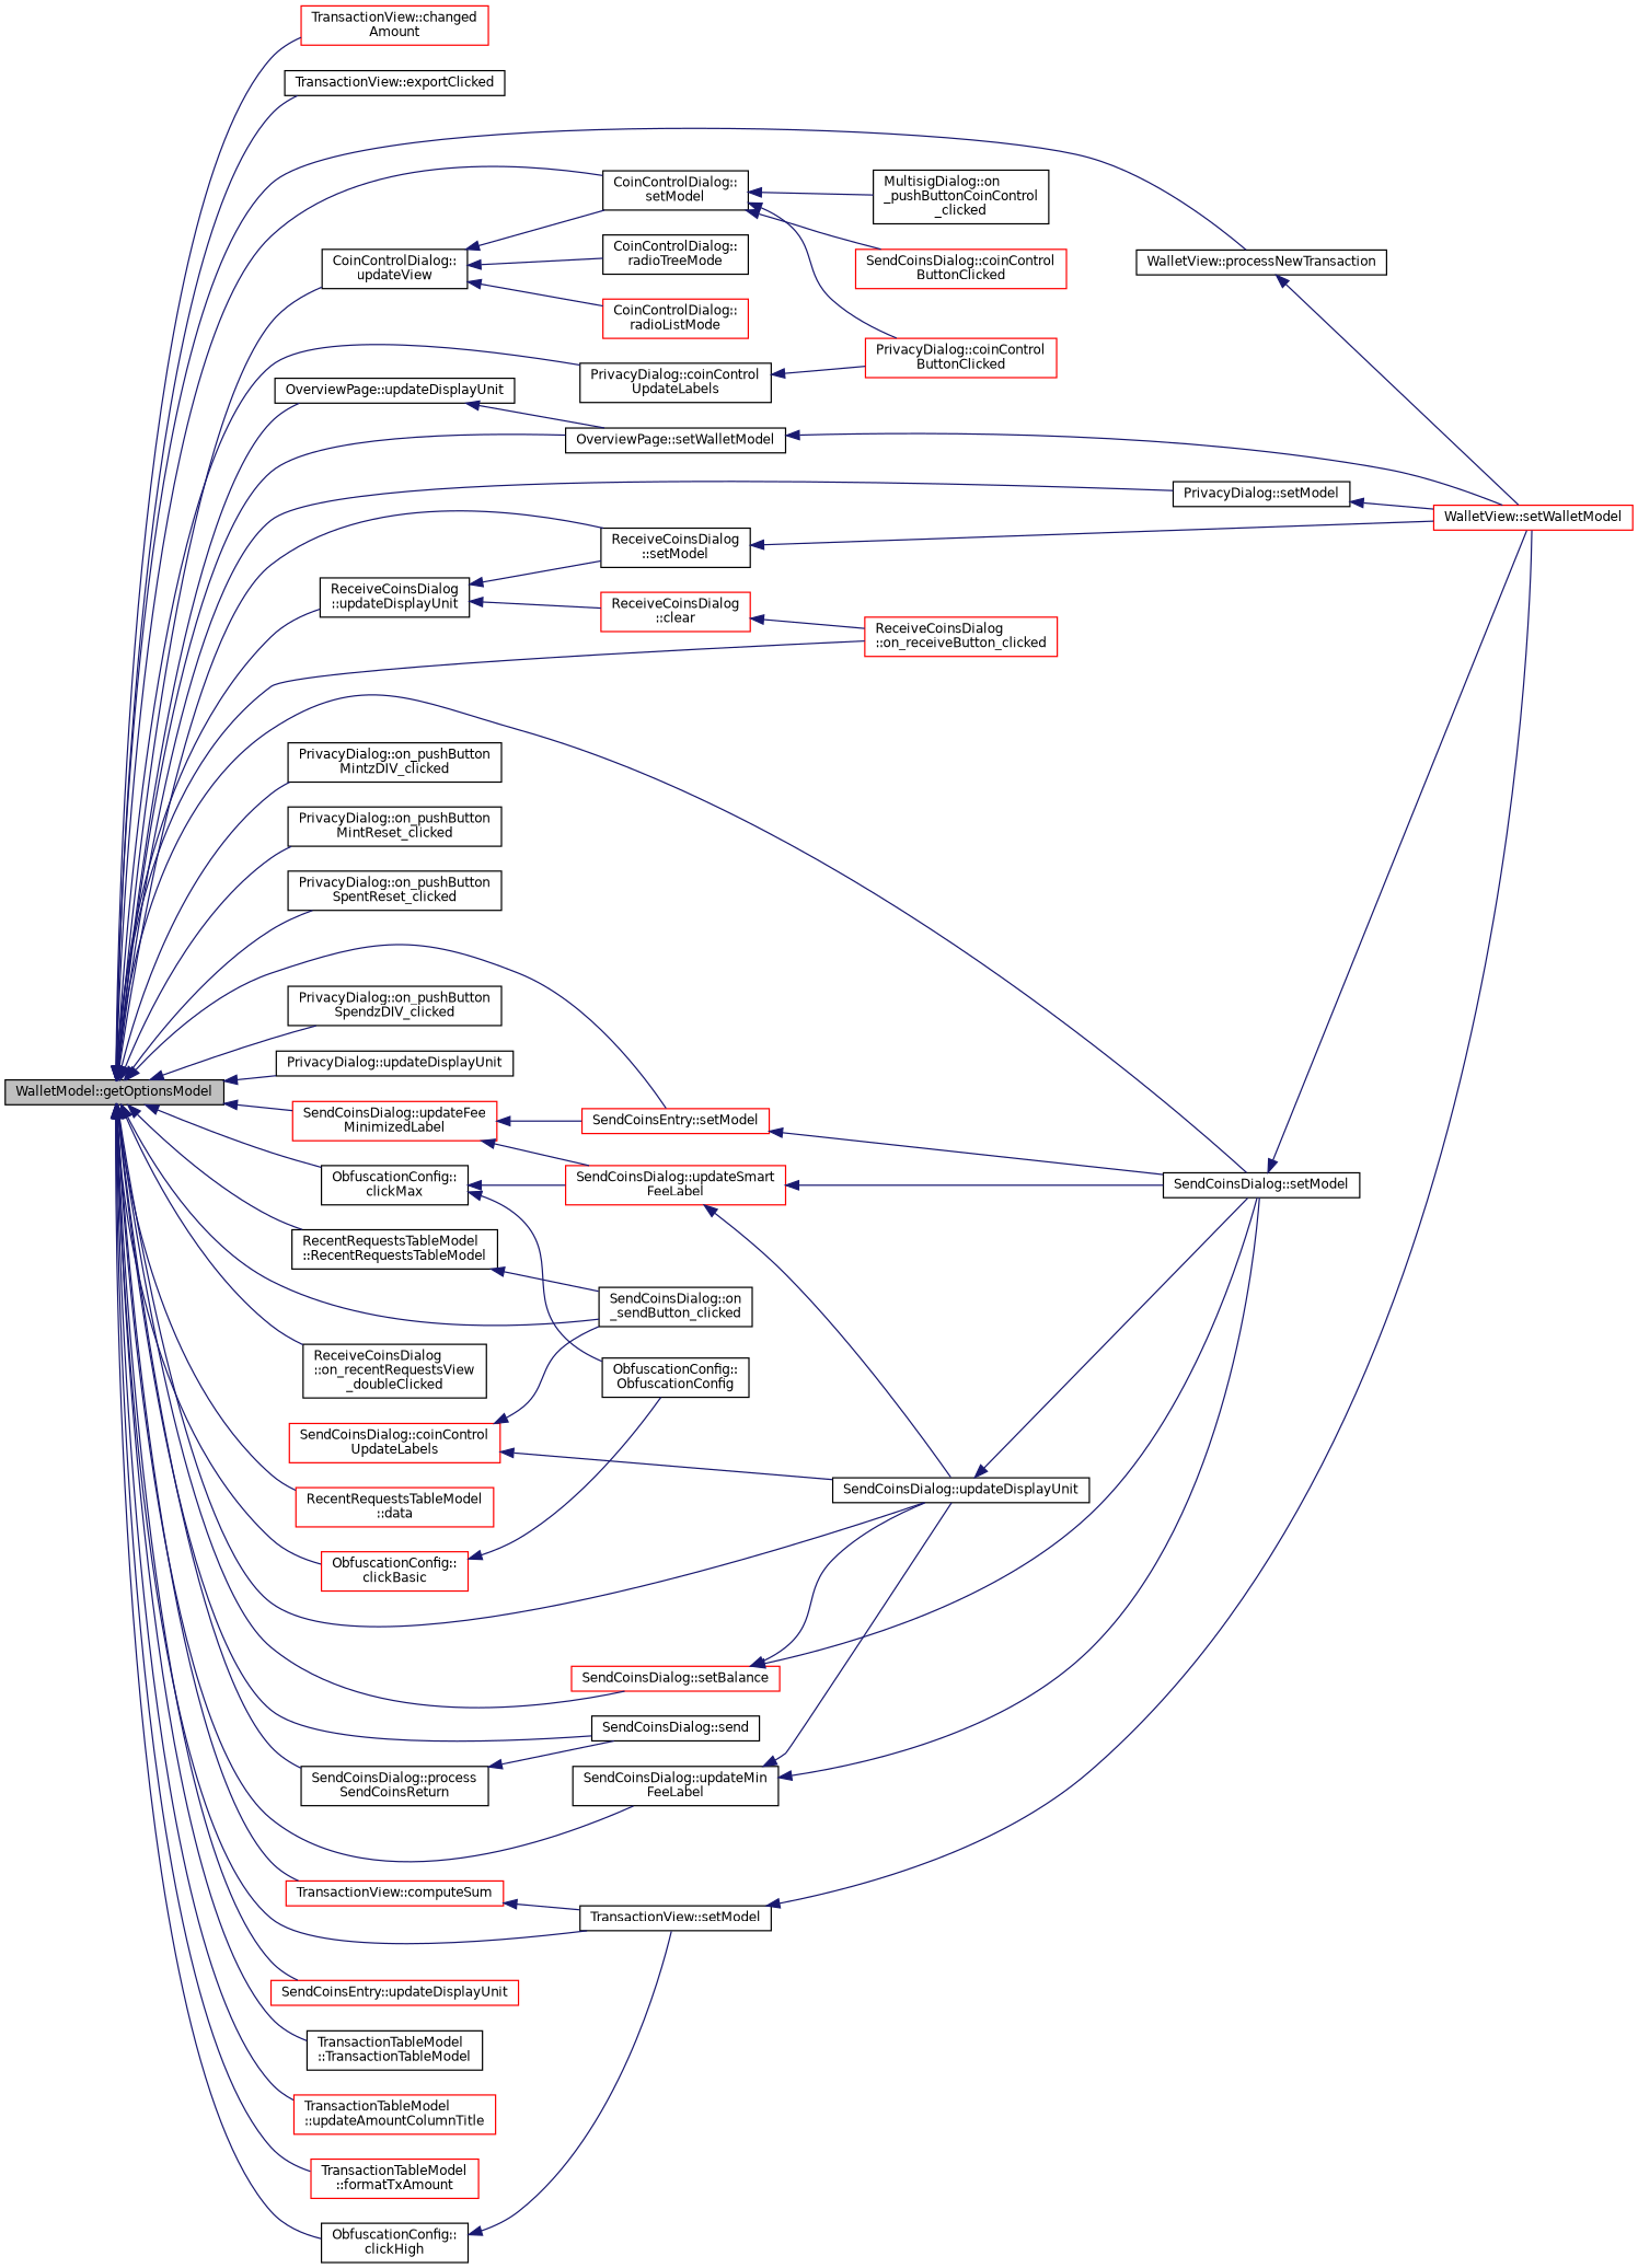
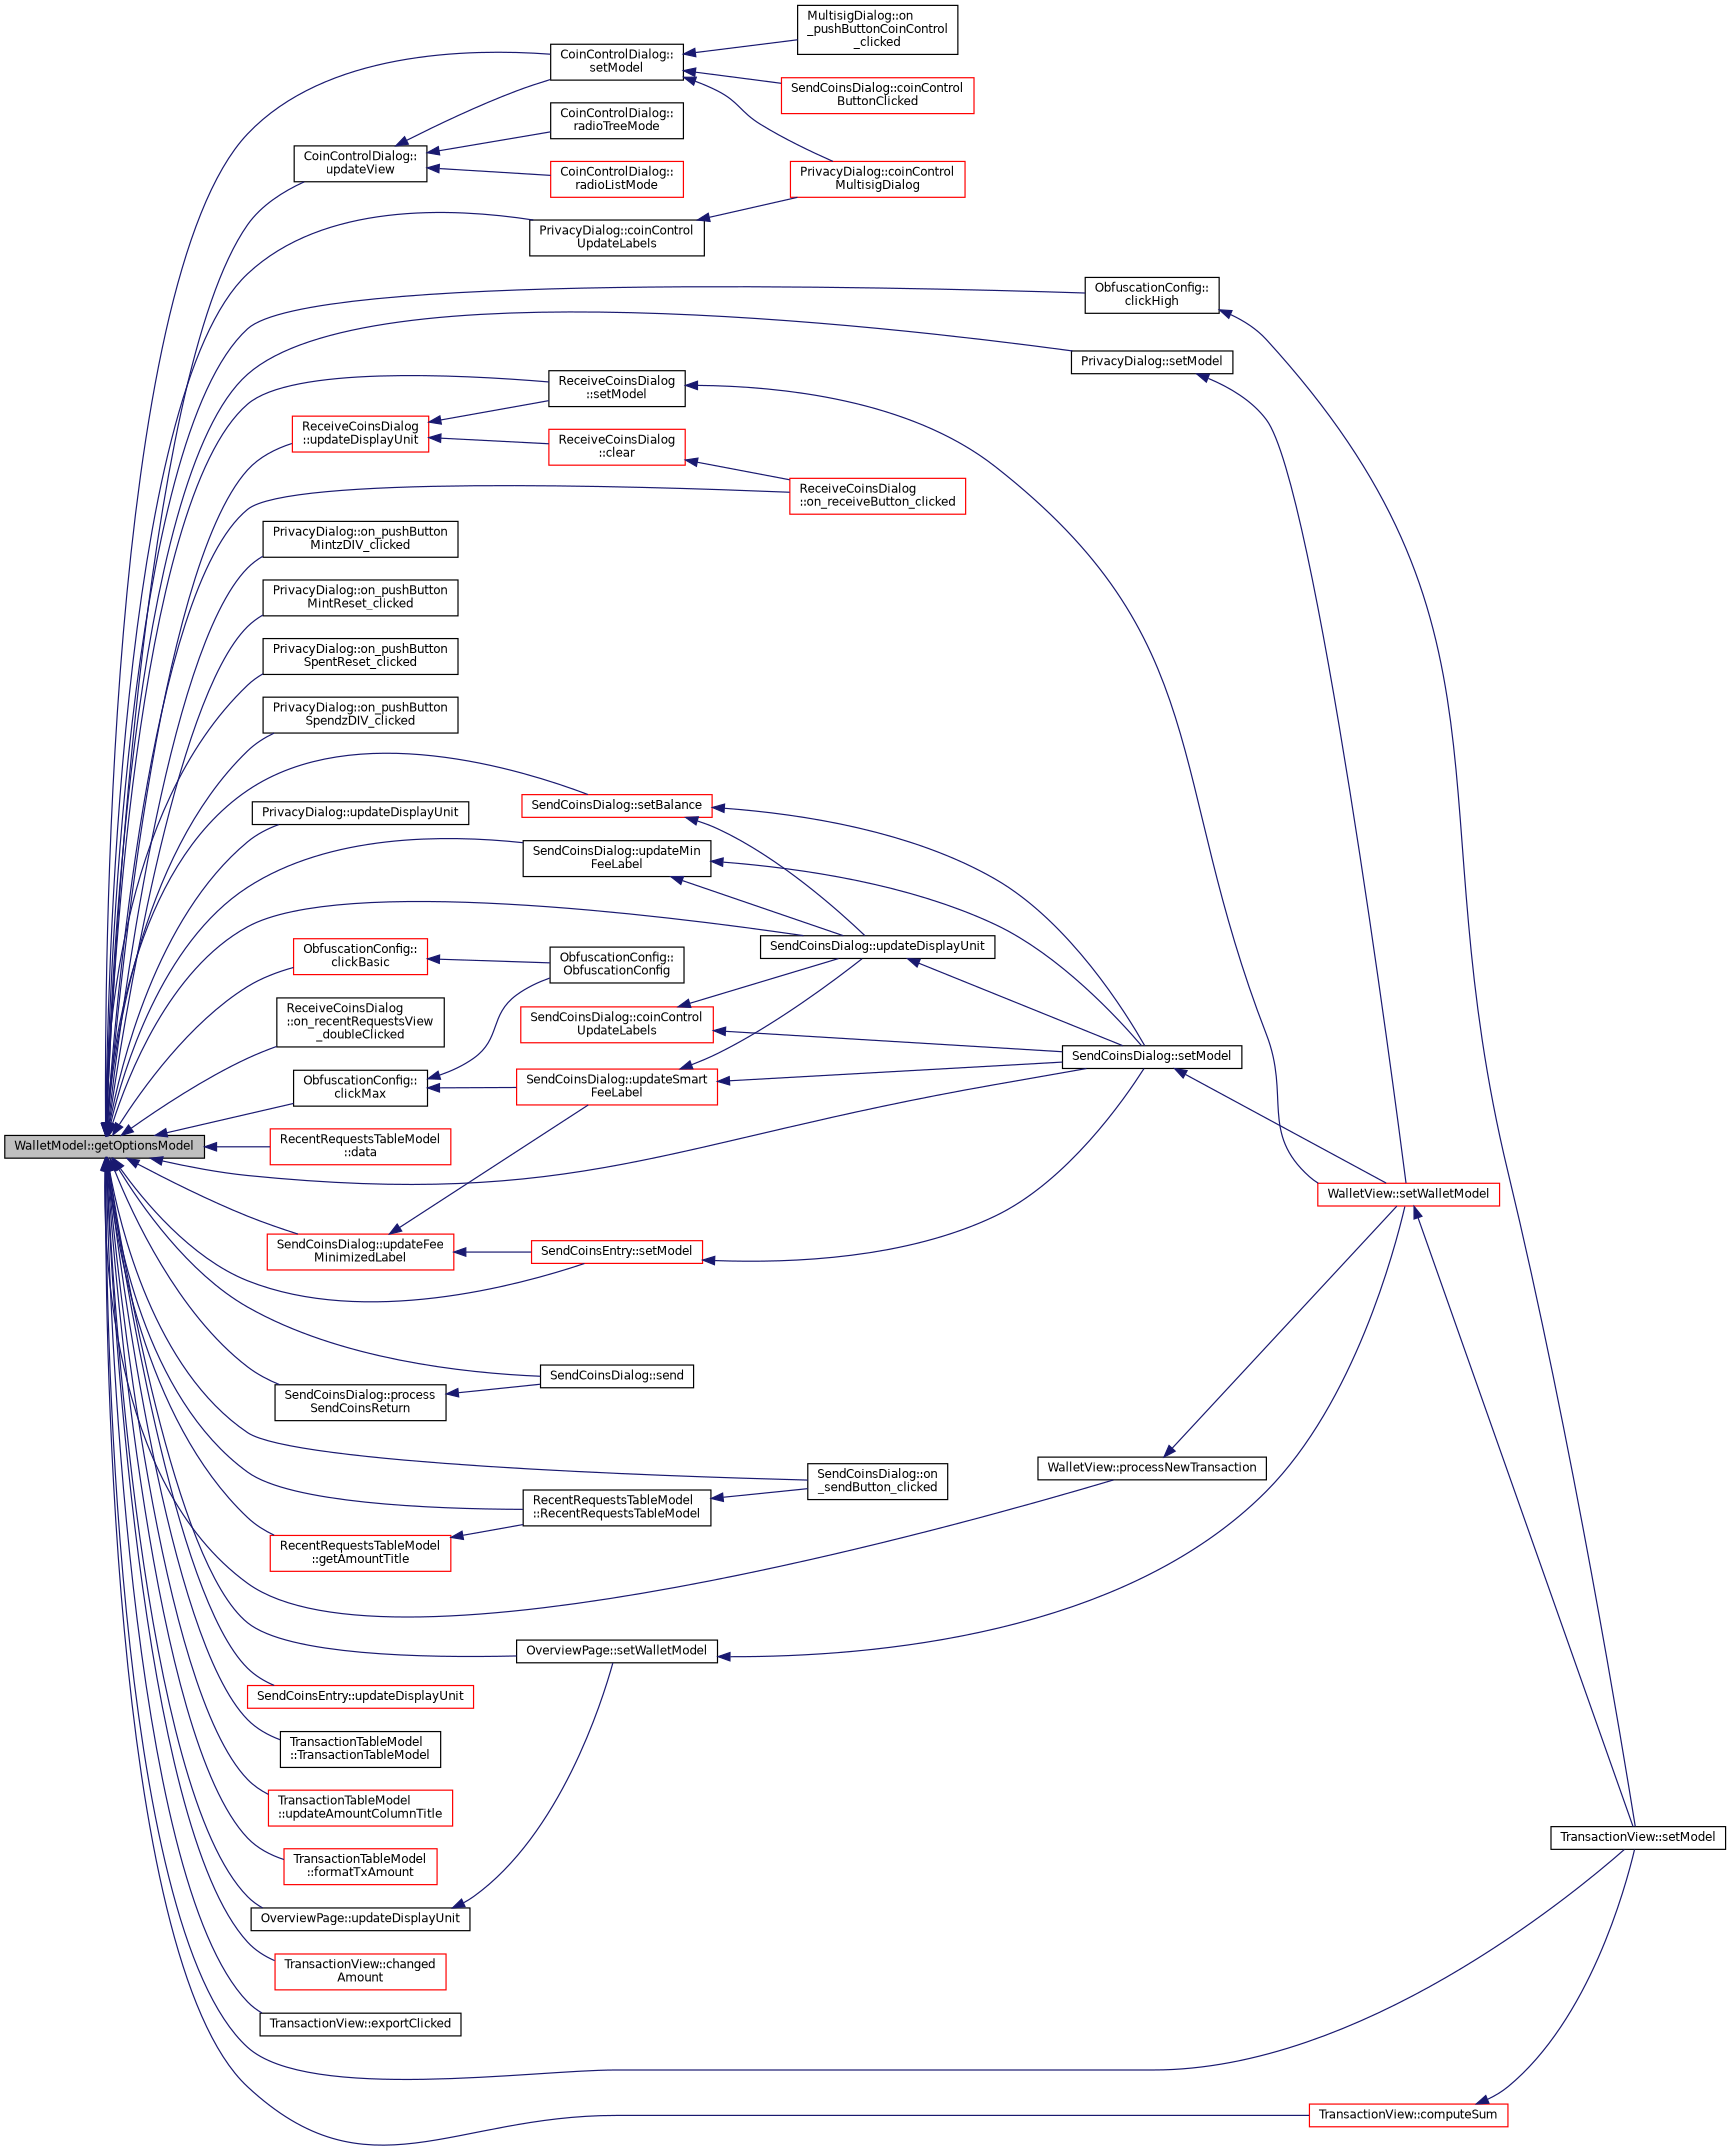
  digraph {
    rankdir=LR
    node [color=black fillcolor=white fontname=Helvetica fontsize=10 shape=record style=filled]
    edge [color=midnightblue dir=back fontname=Helvetica fontsize=10 labelfontname=Helvetica labelfontsize=10 style=solid]
    n1 [fillcolor=grey75 fontcolor=black height=0.2 label="WalletModel::getOptionsModel" width=0.4]
    n2 [height=0.2 label="CoinControlDialog::\lsetModel" width=0.4]
    n3 [height=0.2 label="CoinControlDialog::\lupdateView" width=0.4]
    n4 [color=red height=0.2 label="ObfuscationConfig::\lclickBasic" width=0.4]
    n5 [height=0.2 label="ObfuscationConfig::\lclickHigh" width=0.4]
    n6 [height=0.2 label="ObfuscationConfig::\lclickMax" width=0.4]
    n7 [height=0.2 label="OverviewPage::setWalletModel" width=0.4]
    n8 [height=0.2 label="OverviewPage::updateDisplayUnit" width=0.4]
    n9 [height=0.2 label="PrivacyDialog::setModel" width=0.4]
    n10 [height=0.2 label="PrivacyDialog::on_pushButton\lMintzDIV_clicked" width=0.4]
    n11 [height=0.2 label="PrivacyDialog::on_pushButton\lMintReset_clicked" width=0.4]
    n12 [height=0.2 label="PrivacyDialog::on_pushButton\lSpentReset_clicked" width=0.4]
    n13 [height=0.2 label="PrivacyDialog::on_pushButton\lSpendzDIV_clicked" width=0.4]
    n14 [height=0.2 label="PrivacyDialog::coinControl\lUpdateLabels" width=0.4]
    n15 [height=0.2 label="PrivacyDialog::updateDisplayUnit" width=0.4]
    n16 [height=0.2 label="ReceiveCoinsDialog\l::setModel" width=0.4]
-   n17 [height=0.2 label="ReceiveCoinsDialog\l::updateDisplayUnit" width=0.4]
+   n17 [color=red height=0.2 label="ReceiveCoinsDialog\l::updateDisplayUnit" width=0.4]
    n18 [color=red height=0.2 label="ReceiveCoinsDialog\l::on_receiveButton_clicked" width=0.4]
    n19 [height=0.2 label="ReceiveCoinsDialog\l::on_recentRequestsView\l_doubleClicked" width=0.4]
    n20 [height=0.2 label="RecentRequestsTableModel\l::RecentRequestsTableModel" width=0.4]
    n21 [color=red height=0.2 label="RecentRequestsTableModel\l::data" width=0.4]
+   n22 [color=red height=0.2 label="RecentRequestsTableModel\l::getAmountTitle" width=0.4]
    n23 [height=0.2 label="SendCoinsDialog::setModel" width=0.4]
    n24 [height=0.2 label="SendCoinsDialog::on\l_sendButton_clicked" width=0.4]
    n25 [height=0.2 label="SendCoinsDialog::send" width=0.4]
    n26 [color=red height=0.2 label="SendCoinsDialog::setBalance" width=0.4]
    n27 [height=0.2 label="SendCoinsDialog::updateDisplayUnit" width=0.4]
    n28 [height=0.2 label="SendCoinsDialog::process\lSendCoinsReturn" width=0.4]
    n29 [color=red height=0.2 label="SendCoinsDialog::updateFee\lMinimizedLabel" width=0.4]
    n30 [height=0.2 label="SendCoinsDialog::updateMin\lFeeLabel" width=0.4]
    n31 [color=red height=0.2 label="SendCoinsEntry::setModel" width=0.4]
    n32 [color=red height=0.2 label="SendCoinsEntry::updateDisplayUnit" width=0.4]
    n33 [height=0.2 label="TransactionTableModel\l::TransactionTableModel" width=0.4]
    n34 [color=red height=0.2 label="TransactionTableModel\l::updateAmountColumnTitle" width=0.4]
    n35 [color=red height=0.2 label="TransactionTableModel\l::formatTxAmount" width=0.4]
    n36 [height=0.2 label="TransactionView::setModel" width=0.4]
    n37 [color=red height=0.2 label="TransactionView::changed\lAmount" width=0.4]
    n38 [height=0.2 label="TransactionView::exportClicked" width=0.4]
    n39 [color=red height=0.2 label="TransactionView::computeSum" width=0.4]
    n40 [height=0.2 label="WalletView::processNewTransaction" width=0.4]
    n41 [height=0.2 label="MultisigDialog::on\l_pushButtonCoinControl\l_clicked" width=0.4]
-   n42 [color=red height=0.2 label="PrivacyDialog::coinControl\lButtonClicked" width=0.4]
+   n42 [color=red height=0.2 label="PrivacyDialog::coinControl\lMultisigDialog" width=0.4]
    n43 [color=red height=0.2 label="SendCoinsDialog::coinControl\lButtonClicked" width=0.4]
    n44 [height=0.2 label="CoinControlDialog::\lradioTreeMode" width=0.4]
    n45 [color=red height=0.2 label="CoinControlDialog::\lradioListMode" width=0.4]
    n46 [height=0.2 label="ObfuscationConfig::\lObfuscationConfig" width=0.4]
    n47 [color=red height=0.2 label="SendCoinsDialog::updateSmart\lFeeLabel" width=0.4]
    n48 [color=red height=0.2 label="WalletView::setWalletModel" width=0.4]
    n49 [color=red height=0.2 label="ReceiveCoinsDialog\l::clear" width=0.4]
    n50 [color=red height=0.2 label="SendCoinsDialog::coinControl\lUpdateLabels" width=0.4]
    n1 -> n2
    n1 -> n3
    n1 -> n4
    n1 -> n5
    n1 -> n6
    n1 -> n7
    n1 -> n8
    n1 -> n9
    n1 -> n10
    n1 -> n11
    n1 -> n12
    n1 -> n13
    n1 -> n14
    n1 -> n15
    n1 -> n16
    n1 -> n17
    n1 -> n18
    n1 -> n19
    n1 -> n20
    n1 -> n21
+   n1 -> n22
    n1 -> n23
    n1 -> n24
    n1 -> n25
    n1 -> n26
    n1 -> n27
    n1 -> n28
    n1 -> n29
    n1 -> n30
    n1 -> n31
    n1 -> n32
    n1 -> n33
    n1 -> n34
    n1 -> n35
    n1 -> n36
    n1 -> n37
    n1 -> n38
    n1 -> n39
    n1 -> n40
    n2 -> n41
    n2 -> n42
    n2 -> n43
    n3 -> n2
    n3 -> n44
    n3 -> n45
    n4 -> n46
    n5 -> n36
    n6 -> n46
    n6 -> n47
    n7 -> n48
    n8 -> n7
    n9 -> n48
    n14 -> n42
    n16 -> n48
    n17 -> n16
    n17 -> n49
    n20 -> n24
+   n22 -> n20
    n23 -> n48
    n26 -> n23
    n26 -> n27
    n27 -> n23
    n28 -> n25
    n29 -> n31
    n29 -> n47
    n30 -> n23
    n30 -> n27
    n31 -> n23
-   n36 -> n48
+   n48 -> n36
    n39 -> n36
    n40 -> n48
    n47 -> n23
    n47 -> n27
    n49 -> n18
-   n50 -> n24
+   n50 -> n23
    n50 -> n27
  }
